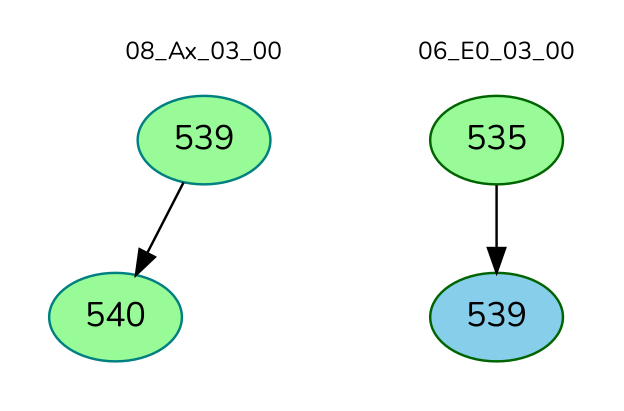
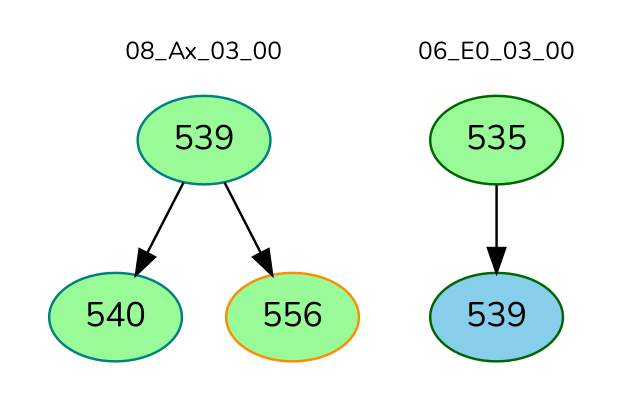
  digraph {
    fontname=Nunito
    node [color=teal fillcolor=palegreen fontname=Nunito style=filled]
    edge [color=black fontname=Nunito]
    n1 [label=539]
    n2 [label=540]
+   n3 [color=darkorange label=556]
    n4 [color=darkgreen label=535]
    n5 [color=darkgreen fillcolor=skyblue label=539]
    subgraph cluster_1 {
      color=white
      fontsize=10
      label="08_Ax_03_00"
      n1
      n2
+     n3
    }
    subgraph cluster_2 {
      color=white
      fontsize=10
      label="06_E0_03_00"
      n4
      n5
    }
    n1 -> n2
+   n1 -> n3
    n4 -> n5
  }
